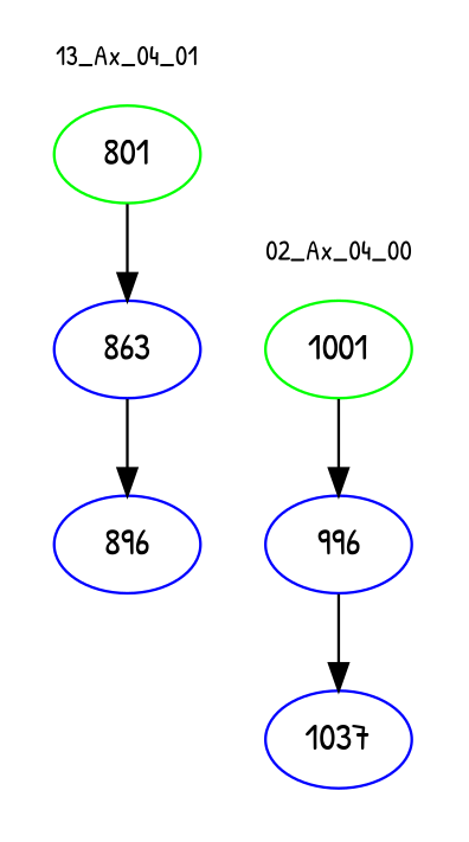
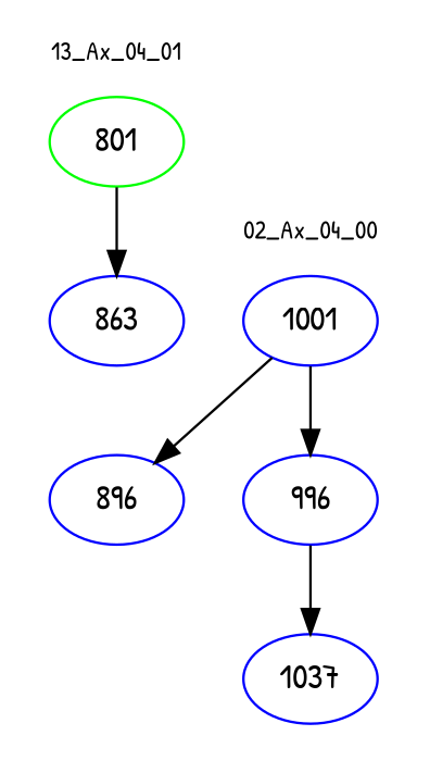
  digraph {
    fontname="Patrick Hand"
    node [color=blue fontname="Patrick Hand"]
    edge [color=black fontname="Patrick Hand"]
    n1 [color=green label=801]
    n2 [label=863]
    n3 [label=896]
-   n4 [color=green label=1001]
+   n4 [label=1001]
    n5 [label=996]
    n6 [label=1037]
    subgraph cluster_1 {
      color=white
      fontsize=10
      label="13_Ax_04_01"
      n1
      n2
      n3
    }
    subgraph cluster_2 {
      color=white
      fontsize=10
      label="02_Ax_04_00"
      n4
      n5
      n6
    }
    n1 -> n2
-   n2 -> n3
+   n4 -> n3
    n4 -> n5
    n5 -> n6
  }
